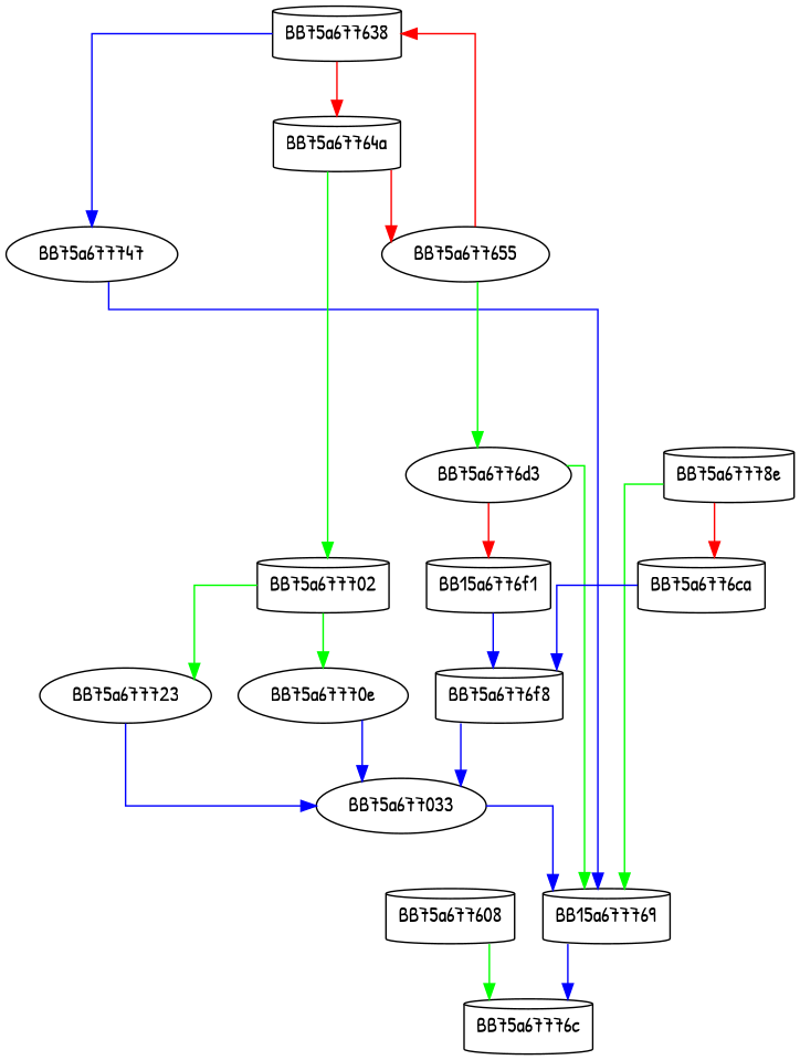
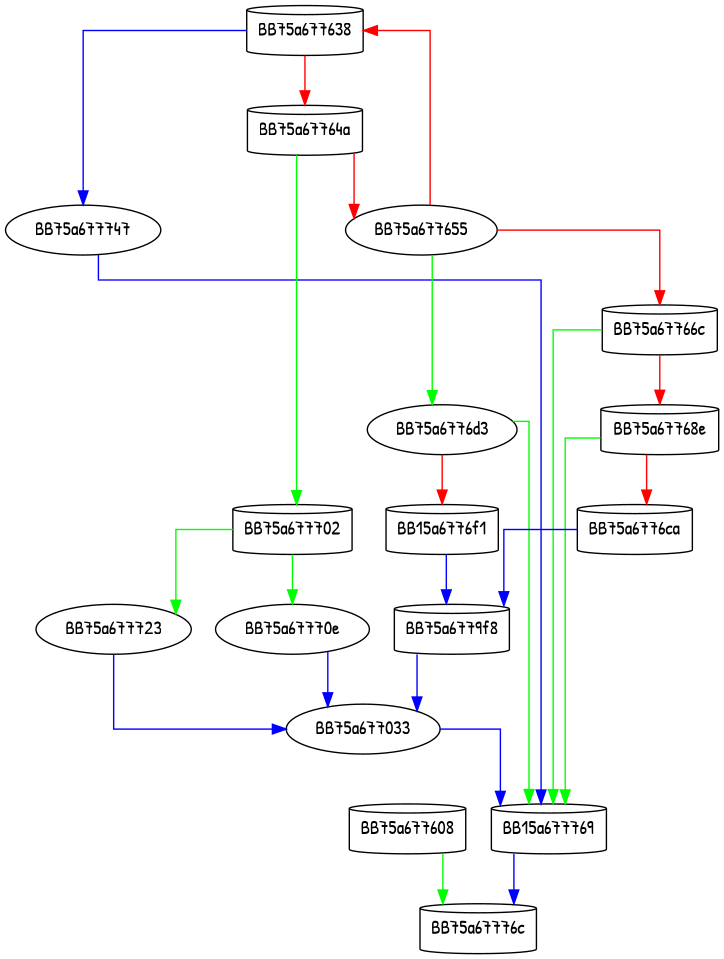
  digraph {
    fontname="Patrick Hand"
    splines=ortho
    node [fontname="Patrick Hand" shape=cylinder]
    edge [color=blue fontname="Patrick Hand"]
    BB75a677608
    BB75a67776c
    BB75a677747 [shape=ellipse]
    BB75a677638
    BB75a67764a
    n6 [label=BB15a677769]
    BB75a677702
    BB75a677655 [shape=ellipse]
    BB75a677723 [shape=ellipse]
    BB75a67770e [shape=ellipse]
    BB75a6776d3 [shape=ellipse]
+   BB75a67766c
    n13 [label=BB75a677033 shape=ellipse]
    n14 [label=BB15a6776f1]
-   BB75a67768e [label=BB75a67778e]
-   BB75a6776f8
+   BB75a67768e
+   BB75a6776f8 [label=BB75a6779f8]
    BB75a6776ca
    BB75a677608 -> BB75a67776c [color=green]
    BB75a677747 -> n6
    BB75a677638 -> BB75a677747
    BB75a677638 -> BB75a67764a [color=red]
    BB75a67764a -> BB75a677702 [color=green]
    BB75a67764a -> BB75a677655 [color=red]
    n6 -> BB75a67776c
    BB75a677702 -> BB75a677723 [color=green]
    BB75a677702 -> BB75a67770e [color=green]
    BB75a677655 -> BB75a677638 [color=red]
    BB75a677655 -> BB75a6776d3 [color=green]
+   BB75a677655 -> BB75a67766c [color=red]
    BB75a677723 -> n13
    BB75a67770e -> n13
    BB75a6776d3 -> n6 [color=green]
    BB75a6776d3 -> n14 [color=red]
+   BB75a67766c -> n6 [color=green]
+   BB75a67766c -> BB75a67768e [color=red]
    n13 -> n6
    n14 -> BB75a6776f8
    BB75a67768e -> n6 [color=green]
    BB75a67768e -> BB75a6776ca [color=red]
    BB75a6776f8 -> n13
    BB75a6776ca -> BB75a6776f8
  }
